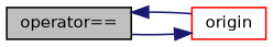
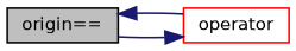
  digraph {
    rankdir=LR
    node [fontname=Helvetica fontsize=10 shape=record]
    edge [color=midnightblue fontname=Helvetica fontsize=10 labelfontname=Helvetica labelfontsize=10 style=solid]
-   n1 [color=black fillcolor=grey75 fontcolor=black height=0.2 label="operator==" style=filled width=0.4]
-   n2 [color=red height=0.2 label=origin width=0.4]
+   n1 [color=black fillcolor=grey75 fontcolor=black height=0.2 label="origin==" style=filled width=0.4]
+   n2 [color=red height=0.2 label=operator width=0.4]
    n1 -> n2
    n2 -> n1
  }
